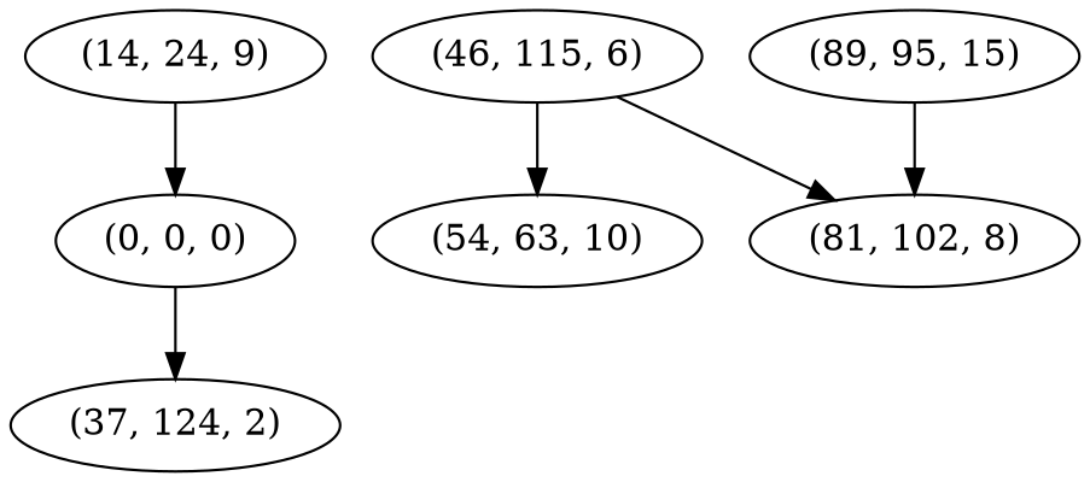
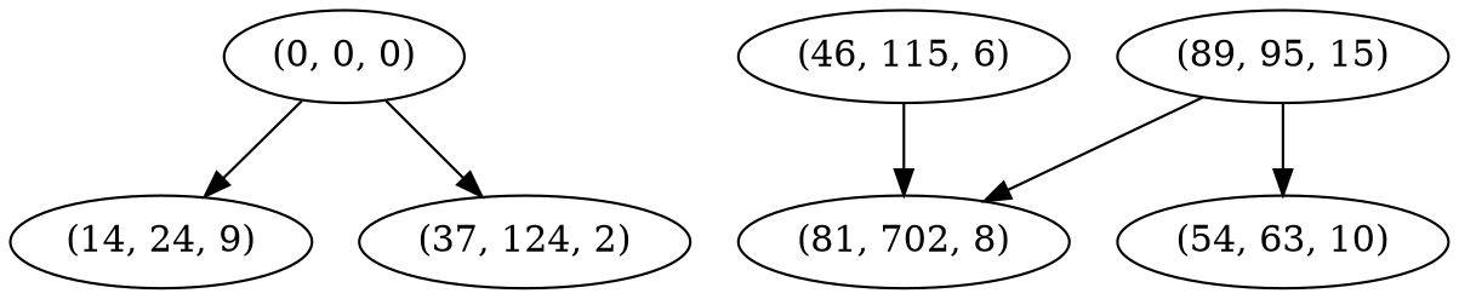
  digraph {
    n1 [label="(14, 24, 9)"]
    "(0, 0, 0)"
    "(37, 124, 2)"
    "(46, 115, 6)"
    "(54, 63, 10)"
-   "(81, 102, 8)"
+   "(81, 102, 8)" [label="(81, 702, 8)"]
    "(89, 95, 15)"
-   n1 -> "(0, 0, 0)"
+   "(0, 0, 0)" -> n1
    "(0, 0, 0)" -> "(37, 124, 2)"
-   "(46, 115, 6)" -> "(54, 63, 10)"
+   "(89, 95, 15)" -> "(54, 63, 10)"
    "(46, 115, 6)" -> "(81, 102, 8)"
    "(89, 95, 15)" -> "(81, 102, 8)"
  }
